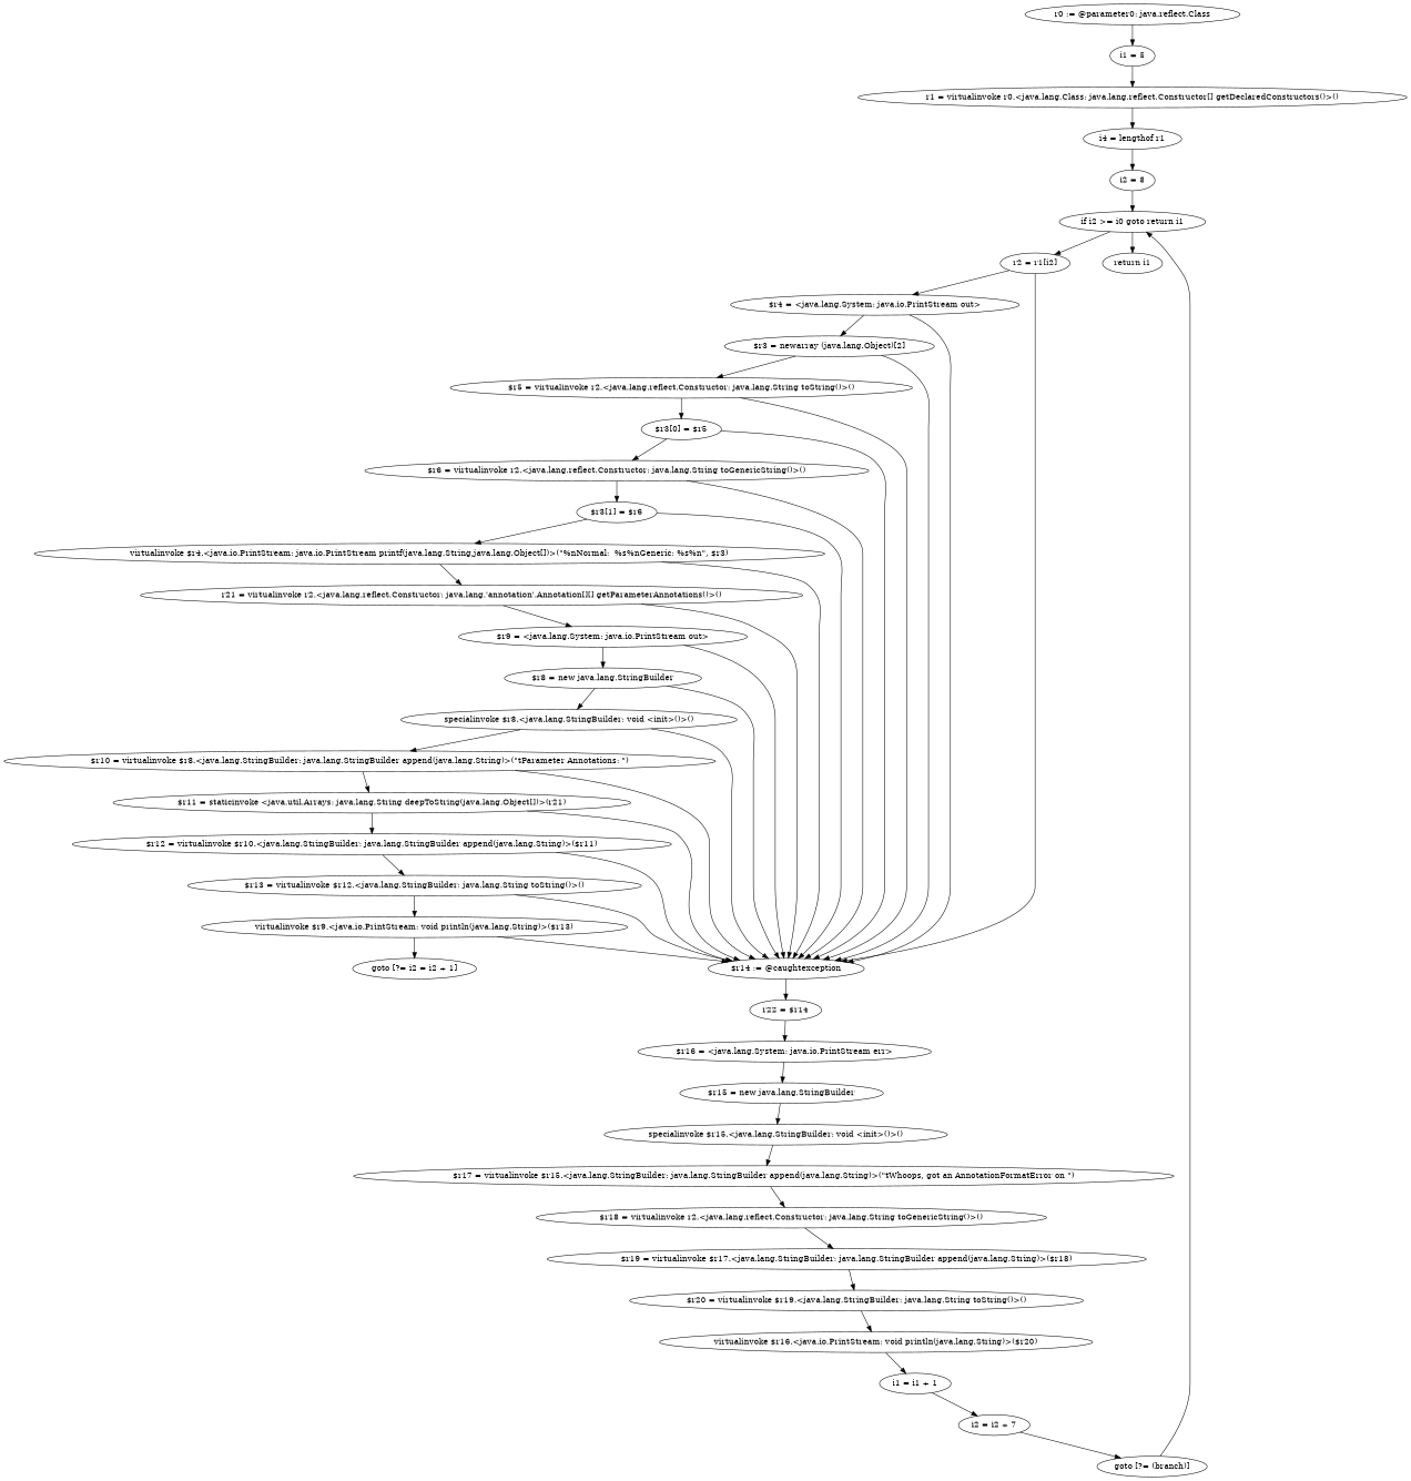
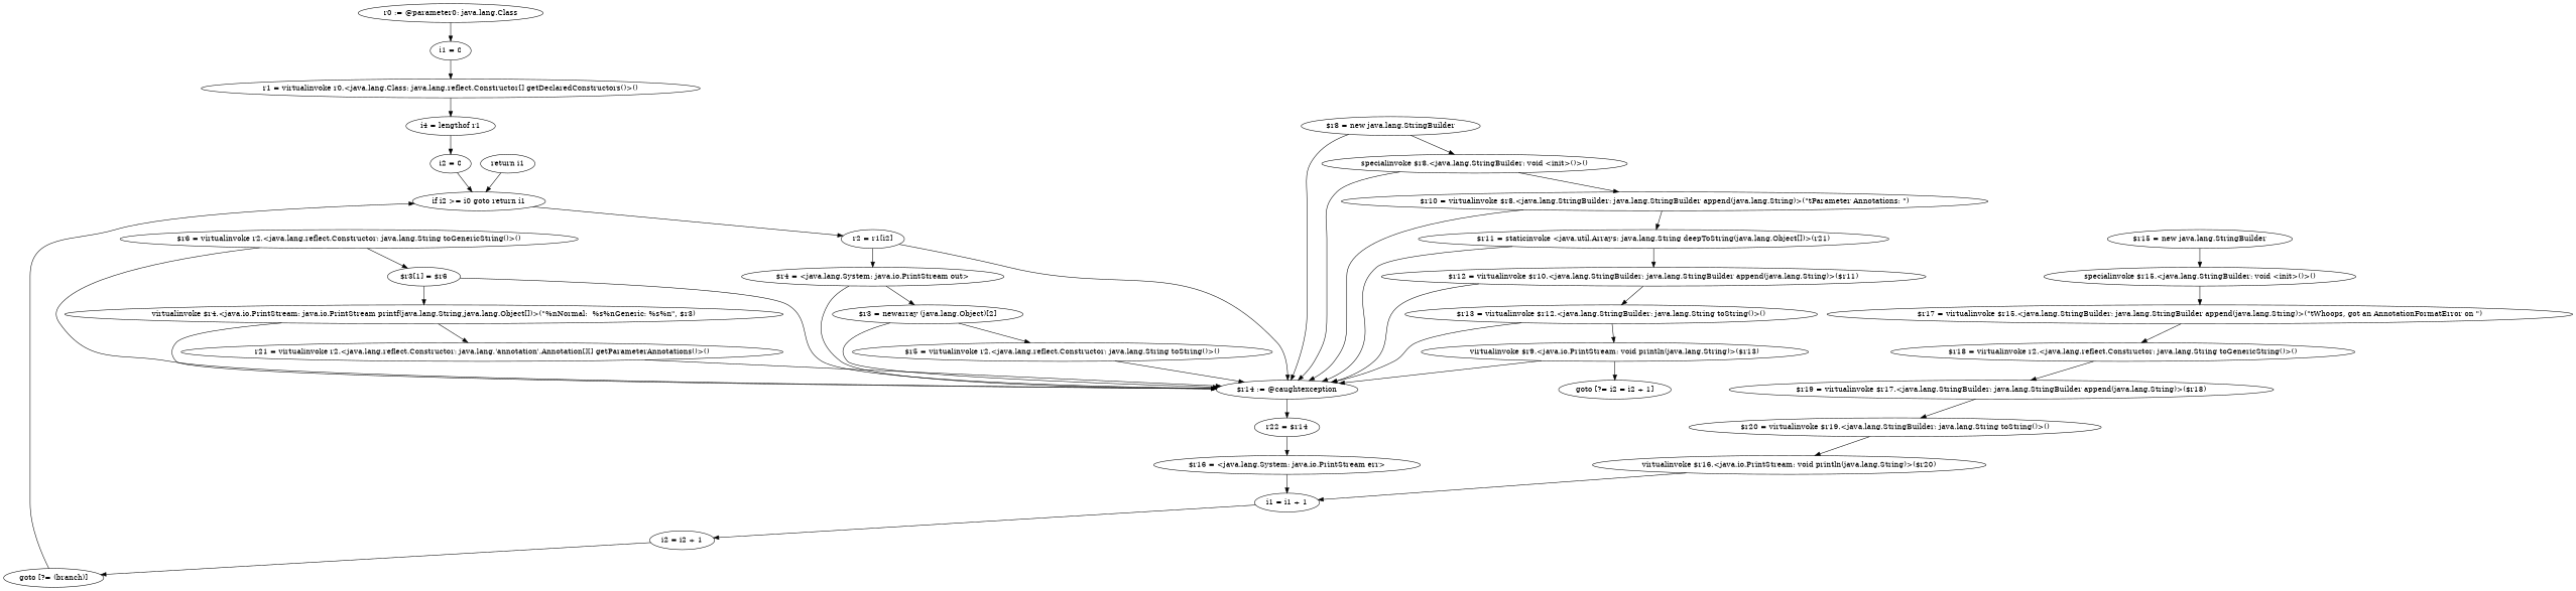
  digraph {
-   "r0 := @parameter0: java.lang.Class" [label="r0 := @parameter0: java.reflect.Class"]
-   "i1 = 0" [label="i1 = 5"]
+   "r0 := @parameter0: java.lang.Class"
+   "i1 = 0"
    "r1 = virtualinvoke r0.<java.lang.Class: java.lang.reflect.Constructor[] getDeclaredConstructors()>()"
    n4 [label="i4 = lengthof r1"]
-   "i2 = 0" [label="i2 = 8"]
+   "i2 = 0"
    "if i2 >= i0 goto return i1"
    "r2 = r1[i2]"
    "return i1"
    "$r4 = <java.lang.System: java.io.PrintStream out>"
    "$r14 := @caughtexception"
    "$r3 = newarray (java.lang.Object)[2]"
    "r22 = $r14"
    "$r5 = virtualinvoke r2.<java.lang.reflect.Constructor: java.lang.String toString()>()"
-   "$r3[0] = $r5"
    "$r6 = virtualinvoke r2.<java.lang.reflect.Constructor: java.lang.String toGenericString()>()"
    "$r3[1] = $r6"
    "virtualinvoke $r4.<java.io.PrintStream: java.io.PrintStream printf(java.lang.String,java.lang.Object[])>(\"%nNormal:  %s%nGeneric: %s%n\", $r3)"
    "r21 = virtualinvoke r2.<java.lang.reflect.Constructor: java.lang.'annotation'.Annotation[][] getParameterAnnotations()>()"
-   "$r9 = <java.lang.System: java.io.PrintStream out>"
    "$r8 = new java.lang.StringBuilder"
    "specialinvoke $r8.<java.lang.StringBuilder: void <init>()>()"
    "$r10 = virtualinvoke $r8.<java.lang.StringBuilder: java.lang.StringBuilder append(java.lang.String)>(\"\tParameter Annotations: \")"
    "$r11 = staticinvoke <java.util.Arrays: java.lang.String deepToString(java.lang.Object[])>(r21)"
    "$r12 = virtualinvoke $r10.<java.lang.StringBuilder: java.lang.StringBuilder append(java.lang.String)>($r11)"
    "$r13 = virtualinvoke $r12.<java.lang.StringBuilder: java.lang.String toString()>()"
    "virtualinvoke $r9.<java.io.PrintStream: void println(java.lang.String)>($r13)"
    "goto [?= i2 = i2 + 1]"
-   "i2 = i2 + 1" [label="i2 = i2 + 7"]
+   "i2 = i2 + 1"
    "goto [?= (branch)]"
    "$r16 = <java.lang.System: java.io.PrintStream err>"
    "$r15 = new java.lang.StringBuilder"
    "specialinvoke $r15.<java.lang.StringBuilder: void <init>()>()"
    "$r17 = virtualinvoke $r15.<java.lang.StringBuilder: java.lang.StringBuilder append(java.lang.String)>(\"\tWhoops, got an AnnotationFormatError on \")"
    "$r18 = virtualinvoke r2.<java.lang.reflect.Constructor: java.lang.String toGenericString()>()"
    "$r19 = virtualinvoke $r17.<java.lang.StringBuilder: java.lang.StringBuilder append(java.lang.String)>($r18)"
    "$r20 = virtualinvoke $r19.<java.lang.StringBuilder: java.lang.String toString()>()"
    "virtualinvoke $r16.<java.io.PrintStream: void println(java.lang.String)>($r20)"
    "i1 = i1 + 1"
    "r0 := @parameter0: java.lang.Class" -> "i1 = 0"
    "i1 = 0" -> "r1 = virtualinvoke r0.<java.lang.Class: java.lang.reflect.Constructor[] getDeclaredConstructors()>()"
    "r1 = virtualinvoke r0.<java.lang.Class: java.lang.reflect.Constructor[] getDeclaredConstructors()>()" -> n4
    n4 -> "i2 = 0"
    "i2 = 0" -> "if i2 >= i0 goto return i1"
    "if i2 >= i0 goto return i1" -> "r2 = r1[i2]"
-   "if i2 >= i0 goto return i1" -> "return i1"
+   "return i1" -> "if i2 >= i0 goto return i1"
    "r2 = r1[i2]" -> "$r4 = <java.lang.System: java.io.PrintStream out>"
    "r2 = r1[i2]" -> "$r14 := @caughtexception"
    "$r4 = <java.lang.System: java.io.PrintStream out>" -> "$r14 := @caughtexception"
    "$r4 = <java.lang.System: java.io.PrintStream out>" -> "$r3 = newarray (java.lang.Object)[2]"
    "$r14 := @caughtexception" -> "r22 = $r14"
    "$r3 = newarray (java.lang.Object)[2]" -> "$r14 := @caughtexception"
    "$r3 = newarray (java.lang.Object)[2]" -> "$r5 = virtualinvoke r2.<java.lang.reflect.Constructor: java.lang.String toString()>()"
    "r22 = $r14" -> "$r16 = <java.lang.System: java.io.PrintStream err>"
    "$r5 = virtualinvoke r2.<java.lang.reflect.Constructor: java.lang.String toString()>()" -> "$r14 := @caughtexception"
-   "$r5 = virtualinvoke r2.<java.lang.reflect.Constructor: java.lang.String toString()>()" -> "$r3[0] = $r5"
-   "$r3[0] = $r5" -> "$r14 := @caughtexception"
-   "$r3[0] = $r5" -> "$r6 = virtualinvoke r2.<java.lang.reflect.Constructor: java.lang.String toGenericString()>()"
    "$r6 = virtualinvoke r2.<java.lang.reflect.Constructor: java.lang.String toGenericString()>()" -> "$r14 := @caughtexception"
    "$r6 = virtualinvoke r2.<java.lang.reflect.Constructor: java.lang.String toGenericString()>()" -> "$r3[1] = $r6"
    "$r3[1] = $r6" -> "$r14 := @caughtexception"
    "$r3[1] = $r6" -> "virtualinvoke $r4.<java.io.PrintStream: java.io.PrintStream printf(java.lang.String,java.lang.Object[])>(\"%nNormal:  %s%nGeneric: %s%n\", $r3)"
    "virtualinvoke $r4.<java.io.PrintStream: java.io.PrintStream printf(java.lang.String,java.lang.Object[])>(\"%nNormal:  %s%nGeneric: %s%n\", $r3)" -> "$r14 := @caughtexception"
    "virtualinvoke $r4.<java.io.PrintStream: java.io.PrintStream printf(java.lang.String,java.lang.Object[])>(\"%nNormal:  %s%nGeneric: %s%n\", $r3)" -> "r21 = virtualinvoke r2.<java.lang.reflect.Constructor: java.lang.'annotation'.Annotation[][] getParameterAnnotations()>()"
    "r21 = virtualinvoke r2.<java.lang.reflect.Constructor: java.lang.'annotation'.Annotation[][] getParameterAnnotations()>()" -> "$r14 := @caughtexception"
-   "r21 = virtualinvoke r2.<java.lang.reflect.Constructor: java.lang.'annotation'.Annotation[][] getParameterAnnotations()>()" -> "$r9 = <java.lang.System: java.io.PrintStream out>"
-   "$r9 = <java.lang.System: java.io.PrintStream out>" -> "$r14 := @caughtexception"
-   "$r9 = <java.lang.System: java.io.PrintStream out>" -> "$r8 = new java.lang.StringBuilder"
    "$r8 = new java.lang.StringBuilder" -> "$r14 := @caughtexception"
    "$r8 = new java.lang.StringBuilder" -> "specialinvoke $r8.<java.lang.StringBuilder: void <init>()>()"
    "specialinvoke $r8.<java.lang.StringBuilder: void <init>()>()" -> "$r14 := @caughtexception"
    "specialinvoke $r8.<java.lang.StringBuilder: void <init>()>()" -> "$r10 = virtualinvoke $r8.<java.lang.StringBuilder: java.lang.StringBuilder append(java.lang.String)>(\"\tParameter Annotations: \")"
    "$r10 = virtualinvoke $r8.<java.lang.StringBuilder: java.lang.StringBuilder append(java.lang.String)>(\"\tParameter Annotations: \")" -> "$r14 := @caughtexception"
    "$r10 = virtualinvoke $r8.<java.lang.StringBuilder: java.lang.StringBuilder append(java.lang.String)>(\"\tParameter Annotations: \")" -> "$r11 = staticinvoke <java.util.Arrays: java.lang.String deepToString(java.lang.Object[])>(r21)"
    "$r11 = staticinvoke <java.util.Arrays: java.lang.String deepToString(java.lang.Object[])>(r21)" -> "$r14 := @caughtexception"
    "$r11 = staticinvoke <java.util.Arrays: java.lang.String deepToString(java.lang.Object[])>(r21)" -> "$r12 = virtualinvoke $r10.<java.lang.StringBuilder: java.lang.StringBuilder append(java.lang.String)>($r11)"
    "$r12 = virtualinvoke $r10.<java.lang.StringBuilder: java.lang.StringBuilder append(java.lang.String)>($r11)" -> "$r14 := @caughtexception"
    "$r12 = virtualinvoke $r10.<java.lang.StringBuilder: java.lang.StringBuilder append(java.lang.String)>($r11)" -> "$r13 = virtualinvoke $r12.<java.lang.StringBuilder: java.lang.String toString()>()"
    "$r13 = virtualinvoke $r12.<java.lang.StringBuilder: java.lang.String toString()>()" -> "$r14 := @caughtexception"
    "$r13 = virtualinvoke $r12.<java.lang.StringBuilder: java.lang.String toString()>()" -> "virtualinvoke $r9.<java.io.PrintStream: void println(java.lang.String)>($r13)"
    "virtualinvoke $r9.<java.io.PrintStream: void println(java.lang.String)>($r13)" -> "$r14 := @caughtexception"
    "virtualinvoke $r9.<java.io.PrintStream: void println(java.lang.String)>($r13)" -> "goto [?= i2 = i2 + 1]"
    "i2 = i2 + 1" -> "goto [?= (branch)]"
    "goto [?= (branch)]" -> "if i2 >= i0 goto return i1"
-   "$r16 = <java.lang.System: java.io.PrintStream err>" -> "$r15 = new java.lang.StringBuilder"
+   "$r16 = <java.lang.System: java.io.PrintStream err>" -> "i1 = i1 + 1"
    "$r15 = new java.lang.StringBuilder" -> "specialinvoke $r15.<java.lang.StringBuilder: void <init>()>()"
    "specialinvoke $r15.<java.lang.StringBuilder: void <init>()>()" -> "$r17 = virtualinvoke $r15.<java.lang.StringBuilder: java.lang.StringBuilder append(java.lang.String)>(\"\tWhoops, got an AnnotationFormatError on \")"
    "$r17 = virtualinvoke $r15.<java.lang.StringBuilder: java.lang.StringBuilder append(java.lang.String)>(\"\tWhoops, got an AnnotationFormatError on \")" -> "$r18 = virtualinvoke r2.<java.lang.reflect.Constructor: java.lang.String toGenericString()>()"
    "$r18 = virtualinvoke r2.<java.lang.reflect.Constructor: java.lang.String toGenericString()>()" -> "$r19 = virtualinvoke $r17.<java.lang.StringBuilder: java.lang.StringBuilder append(java.lang.String)>($r18)"
    "$r19 = virtualinvoke $r17.<java.lang.StringBuilder: java.lang.StringBuilder append(java.lang.String)>($r18)" -> "$r20 = virtualinvoke $r19.<java.lang.StringBuilder: java.lang.String toString()>()"
    "$r20 = virtualinvoke $r19.<java.lang.StringBuilder: java.lang.String toString()>()" -> "virtualinvoke $r16.<java.io.PrintStream: void println(java.lang.String)>($r20)"
    "virtualinvoke $r16.<java.io.PrintStream: void println(java.lang.String)>($r20)" -> "i1 = i1 + 1"
    "i1 = i1 + 1" -> "i2 = i2 + 1"
  }
